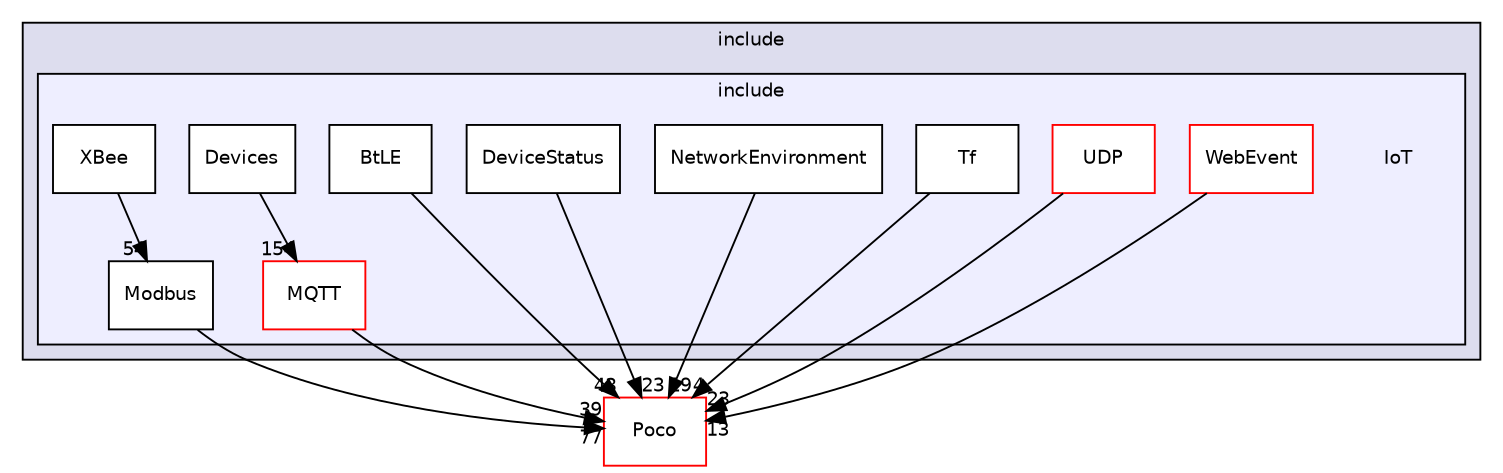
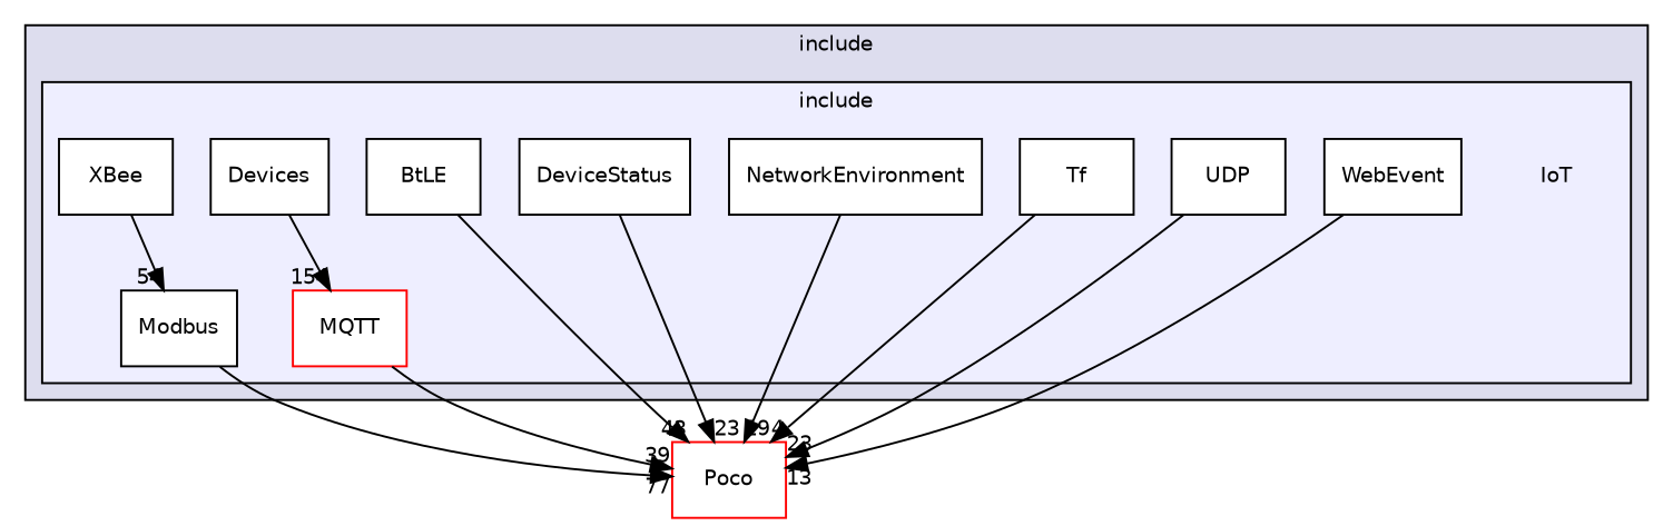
  digraph {
    compound=true
    node [fontname=Helvetica fontsize=10 shape=box color=black fillcolor=white style=filled]
    edge [headlabel=23 labeldistance=1.5 labelfontname=Helvetica labelfontsize=10]
    n1 [label=IoT shape=plaintext color="" fillcolor="" style=""]
    n2 [label=BtLE]
    n3 [label=Devices]
    n4 [label=DeviceStatus]
    n5 [label=Modbus]
    n6 [color=red label=MQTT]
    n7 [label=NetworkEnvironment]
    n8 [label=Tf]
-   n9 [color=red label=UDP]
-   n10 [color=red label=WebEvent]
+   n9 [label=UDP]
+   n10 [label=WebEvent]
    n11 [label=XBee]
    n12 [color=red label=Poco]
    subgraph cluster_1 {
      bgcolor="#ddddee"
      fontname=Helvetica
      fontsize=10
      label=include
      pencolor=black
      subgraph cluster_2 {
        bgcolor="#eeeeff"
        fontname=Helvetica
        fontsize=10
        label=include
        pencolor=black
        n1
        n2
        n3
        n4
        n5
        n6
        n7
        n8
        n9
        n10
        n11
      }
    }
    n2 -> n12 [headlabel=43]
    n3 -> n6 [headlabel=154]
    n4 -> n12
    n5 -> n12 [headlabel=77]
    n6 -> n12 [headlabel=39]
    n7 -> n12 [headlabel=19]
    n8 -> n12 [headlabel=4]
    n9 -> n12
    n10 -> n12 [headlabel=13]
    n11 -> n5 [headlabel=54]
  }
